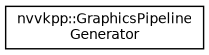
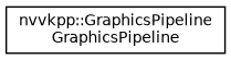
  digraph {
    rankdir=LR
-   n1 [color=black fillcolor=white fontname=Helvetica fontsize=10 height=0.2 label="nvvkpp::GraphicsPipeline\lGenerator" shape=record style=filled width=0.4]
+   n1 [color=black fillcolor=white fontname=Helvetica fontsize=10 height=0.2 label="nvvkpp::GraphicsPipeline\lGraphicsPipeline" shape=record style=filled width=0.4]
  }
